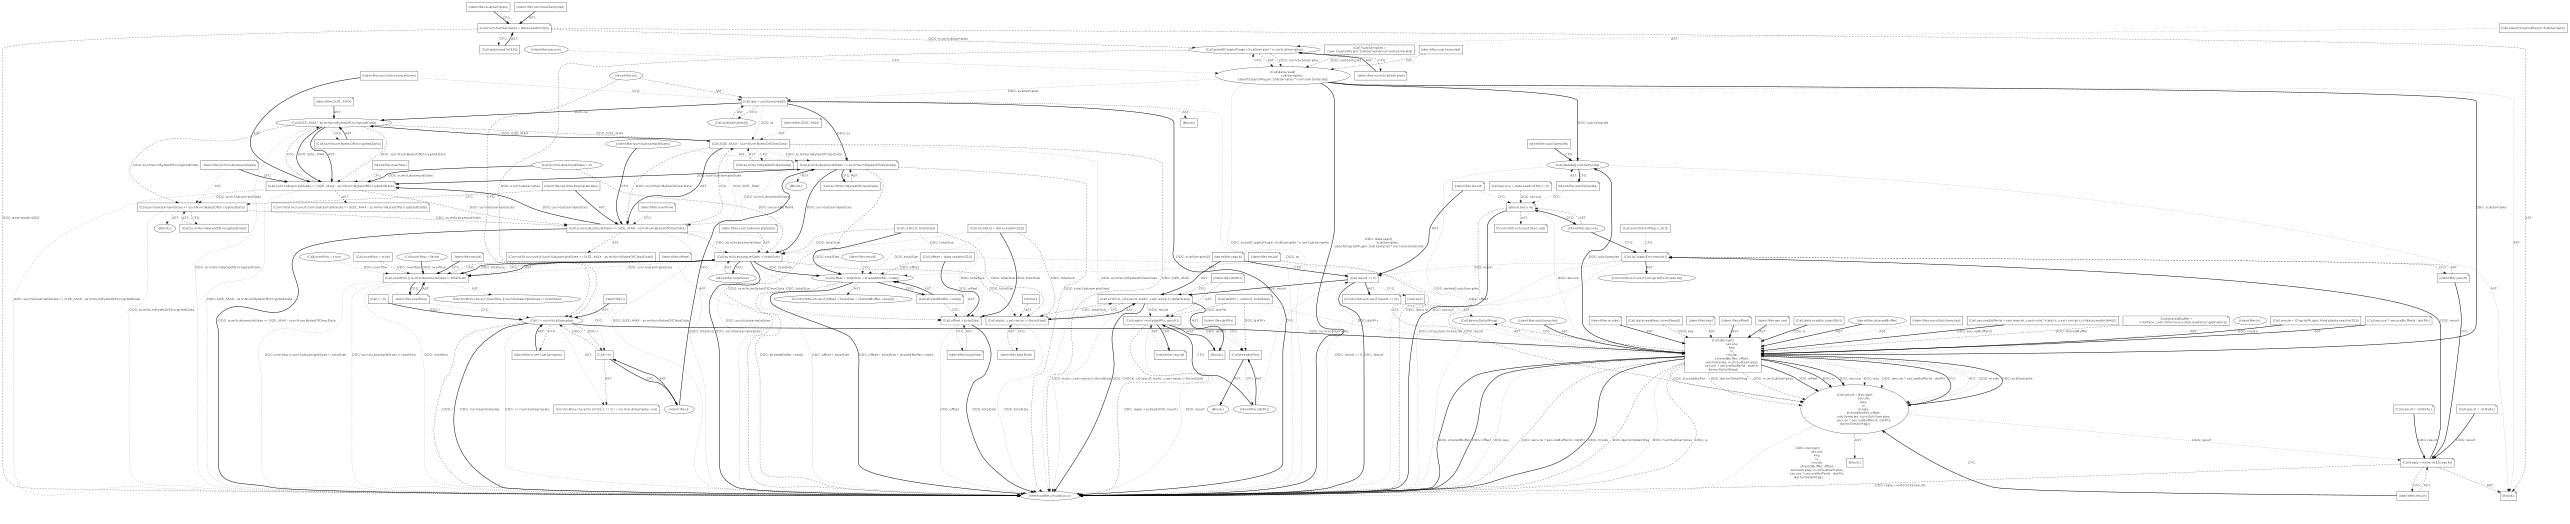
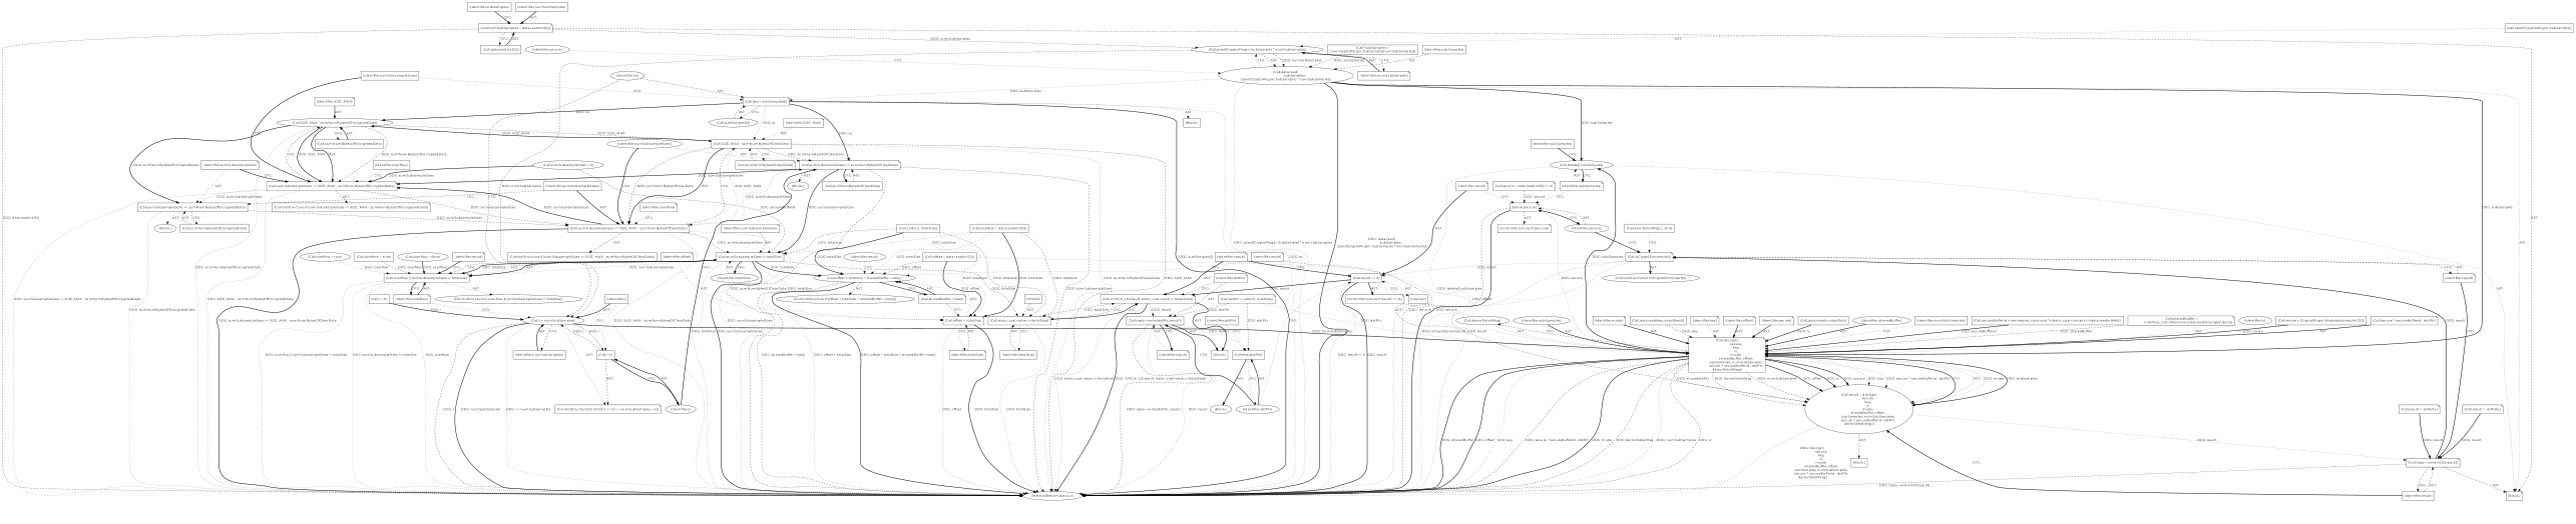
  digraph {
    fontname=Montserrat
    node [fontname=Montserrat shape=note]
    edge [fontname=Montserrat style=bold]
    n1 [label="(Call,numSubSamples = data.readInt32())"]
    n2 [label="(Call,sizeof(CryptoPlugin::SubSample) * numSubSamples)" shape=ellipse]
    n3 [label="(MethodReturn,status_t)" shape=ellipse]
    n4 [label="(Call,data.readInt32())" shape=box]
    n5 [label="(Block,)"]
    n6 [label="(Call,data.read(\n                    subSamples,\n sizeof(CryptoPlugin::SubSample) * numSubSamples))" shape=ellipse]
    n7 [label="(Call,i < numSubSamples)" shape=ellipse]
    n8 [label="(Identifier,numSubSamples)"]
    n9 [label="(Call,&ss = subSamples[i])"]
    n10 [label="(Call,decrypt(\n                    secure,\n                    key,\n                    iv,\n                    mode,\n                    sharedBuffer, offset,\n                    subSamples, numSubSamples,\n                    secure ? secureBufferId : dstPtr,\n &errorDetailMsg))"]
    n11 [label="(Call,delete[] subSamples)" shape=ellipse]
    n12 [label="(Call,++i)" shape=box]
    n13 [label="(Identifier,numSubSamples)" shape=box]
    n14 [label="(ControlStructure,for (int32_t i = 0; i < numSubSamples; ++i))"]
    n15 [label="(Call,SIZE_MAX - ss.mNumBytesOfEncryptedData)" shape=ellipse]
    n16 [label="(Call,sumSubsampleSizes += ss.mNumBytesOfClearData)"]
    n17 [label="(Call,SIZE_MAX - ss.mNumBytesOfClearData)" shape=box]
    n18 [label="(Call,subSamples[i])" shape=ellipse]
    n19 [label="(Block,)" shape=box]
    n20 [label="(Call,result = decrypt(\n                    secure,\n                    key,\n                    iv,\n                    mode,\n                    sharedBuffer, offset,\n                    subSamples, numSubSamples,\n                    secure ? secureBufferId : dstPtr,\n &errorDetailMsg))" shape=ellipse]
    n21 [label="(Block,!secure)"]
    n22 [label="(Call,&errorDetailMsg)" shape=ellipse]
    n23 [label="(Identifier,subSamples)"]
    n24 [label="(Call,sumSubsampleSizes += ss.mNumBytesOfEncryptedData)" shape=box]
    n25 [label="(Call,sumSubsampleSizes <= SIZE_MAX - ss.mNumBytesOfEncryptedData)"]
    n26 [label="(Call,ss.mNumBytesOfEncryptedData)" shape=box]
    n27 [label="(Call,sumSubsampleSizes <= SIZE_MAX - ss.mNumBytesOfClearData)"]
    n28 [label="(Block,)" shape=ellipse]
    n29 [label="(Call,ss.mNumBytesOfEncryptedData)" shape=box]
    n30 [label="(Call,sumSubsampleSizes != totalSize)"]
    n31 [label="(Call,ss.mNumBytesOfClearData)" shape=box]
    n32 [label="(Block,)" shape=ellipse]
    n33 [label="(Call,ss.mNumBytesOfClearData)"]
    n34 [label="(ControlStructure,if (sumSubsampleSizes <= SIZE_MAX - ss.mNumBytesOfEncryptedData))"]
    n35 [label="(ControlStructure,if (sumSubsampleSizes <= SIZE_MAX - ss.mNumBytesOfClearData))" shape=box]
    n36 [label="(Call,overflow || sumSubsampleSizes != totalSize)"]
    n37 [label="(Call,offset + totalSize > sharedBuffer->size())" shape=ellipse]
    n38 [label="(Call,offset + totalSize)"]
    n39 [label="(Call,static_cast<ssize_t>(totalSize))"]
    n40 [label="(Identifier,totalSize)" shape=ellipse]
    n41 [label="(Identifier,overflow)"]
    n42 [label="(ControlStructure,if (overflow || sumSubsampleSizes != totalSize))" shape=ellipse]
    n43 [label="(Call,sharedBuffer->size())"]
    n44 [label="(ControlStructure,if (offset + totalSize > sharedBuffer->size()))" shape=ellipse]
    n45 [label="(Identifier,totalSize)"]
    n46 [label="(Call,CHECK_LE(result, static_cast<ssize_t>(totalSize)))"]
    n47 [label="(Identifier,totalSize)" shape=box]
    n48 [label="(Call,reply->write(dstPtr, result))" shape=box]
    n49 [label="(Block,)" shape=box]
    n50 [label="(Call,free(dstPtr))" shape=box]
    n51 [label="(Identifier,result)"]
    n52 [label="(Identifier,dstPtr)" shape=ellipse]
    n53 [label="(Block,)" shape=ellipse]
    n54 [label="(Call,result >= 0)"]
    n55 [label="(Call,reply->writeInt32(result))"]
    n56 [label="(Block,)" shape=box]
    n57 [label="(Identifier,secure)" shape=ellipse]
    n58 [label="(ControlStructure,if (!secure))"]
    n59 [label="(Call,isCryptoError(result))"]
    n60 [label="(Identifier,result)" shape=box]
    n61 [label="(ControlStructure,if (isCryptoError(result)))" shape=ellipse]
    n62 [label="(Identifier,result)"]
    n63 [label="(ControlStructure,if (result >= 0))"]
    n64 [label="(Literal,0)" shape=box]
    n65 [label="(Identifier,i)" shape=ellipse]
    n66 [label="(Identifier,sumSubsampleSizes)" shape=ellipse]
    n67 [label="(Call,secure = data.readInt32() != 0)"]
    n68 [label="(Call,result = -EINVAL)"]
    n69 [label="(Call,errorDetailMsg.c_str())" shape=box]
    n70 [label="(Call,data.read(iv, sizeof(iv)))" shape=box]
    n71 [label="(Call,overflow = false)" shape=ellipse]
    n72 [label="(Call,dstPtr = calloc(1, totalSize))"]
    n73 [label="(Identifier,subSamples)" shape=box]
    n74 [label="(Identifier,result)"]
    n75 [label="(Identifier,sharedBuffer)" shape=ellipse]
    n76 [label="(Call,overflow = true)" shape=ellipse]
    n77 [label="(Identifier,numSubSamples)" shape=box]
    n78 [label="(Call,secureBufferId = reinterpret_cast<void *>(static_cast<uintptr_t>(data.readInt64())))" shape=box]
    n79 [label="(Identifier,subSamples)" shape=box]
    n80 [label="(Call,sharedBuffer =\n                interface_cast<IMemory>(data.readStrongBinder()))"]
    n81 [label="(Call,overflow = true)" shape=box]
    n82 [label="(Call,offset = data.readInt32())" shape=box]
    n83 [label="(Identifier,offset)"]
    n84 [label="(Identifier,SIZE_MAX)"]
    n85 [label="(Identifier,sumSubsampleSizes)" shape=box]
    n86 [label="(Identifier,dstPtr)" shape=box]
    n87 [label="(Identifier,secure)" shape=ellipse]
    n88 [label="(Call,sizeof(CryptoPlugin::SubSample))" shape=box]
    n89 [label="(Identifier,iv)" shape=ellipse]
    n90 [label="(Identifier,SIZE_MAX)"]
    n91 [label="(Identifier,ss)" shape=ellipse]
    n92 [label="(Identifier,sumSubsampleSizes)"]
    n93 [label="(Identifier,result)"]
    n94 [label="(Call,sumSubsampleSizes = 0)" shape=ellipse]
    n95 [label="(Identifier,dstPtr)"]
    n96 [label="(Call,result = -EINVAL)"]
    n97 [label="(Call,mode = (CryptoPlugin::Mode)data.readInt32())" shape=box]
    n98 [label="(Identifier,result)"]
    n99 [label="(Identifier,i)" shape=box]
    n100 [label="(Call,calloc(1, totalSize))" shape=box]
    n101 [label="(Identifier,numSubSamples)" shape=box]
    n102 [label="(Call,totalSize = data.readInt32())" shape=box]
    n103 [label="(Call,secure ? secureBufferId : dstPtr)"]
    n104 [label="(Identifier,subSamples)" shape=ellipse]
    n105 [label="(Identifier,result)"]
    n106 [label="(Identifier,mode)"]
    n107 [label="(Call,data.read(key, sizeof(key)))" shape=box]
    n108 [label="(Identifier,subSamples)" shape=box]
    n109 [label="(Identifier,overflow)"]
    n110 [label="(Identifier,sumSubsampleSizes)" shape=box]
    n111 [label="(Identifier,key)"]
    n112 [label="(Call,*subSamples =\n new CryptoPlugin::SubSample[numSubSamples])" shape=box]
    n113 [label="(Identifier,overflow)" shape=box]
    n114 [label="(Identifier,offset)"]
    n115 [label="(Identifier,secure)"]
    n116 [label="(Call,i = 0)" shape=box]
    n117 [label="(Identifier,result)" shape=ellipse]
    n118 [label="(Identifier,sumSubsampleSizes)"]
    1000413 [shape=box]
    n1 -> n2 [label="DDG: numSubSamples" style=dashed]
    n1 -> n3 [label="DDG: data.readInt32()" style=dashed]
    n1 -> n4 [label="CFG: " style=dashed]
    n1 -> n5 [label="AST: " style=dashed]
    n2 -> n6 [label="AST: " style=dashed]
    n2 -> n6 [label="DDG: numSubSamples" style=dashed]
    n2 -> n7 [label="DDG: numSubSamples" style=dashed]
    n2 -> n8 [label="CFG: " style=dashed]
    n4 -> n1 [label="AST: "]
    n6 -> n2 [label="CFG: " style=dotted]
    n6 -> n3 [label="DDG: sizeof(CryptoPlugin::SubSample) * numSubSamples" style=dotted]
    n6 -> n3 [label="DDG: data.read(\n                    subSamples,\n sizeof(CryptoPlugin::SubSample) * numSubSamples)"]
    n6 -> n5 [label="AST: " style=dotted]
    n6 -> n9 [label="DDG: subSamples" style=dotted]
    n6 -> n10 [label="DDG: subSamples"]
    n6 -> n11 [label="DDG: subSamples"]
    n7 -> n3 [label="DDG: numSubSamples"]
    n7 -> n3 [label="DDG: i < numSubSamples" style=dotted]
    n7 -> n3 [label="DDG: i" style=dashed]
    n7 -> n10 [label="DDG: numSubSamples"]
    n7 -> n12 [label="DDG: i" style=dashed]
    n7 -> n13 [label="CFG: " style=dashed]
    n7 -> n14 [label="AST: " style=dotted]
    n8 -> n2 [label="AST: "]
    n9 -> n3 [label="DDG: subSamples[i]"]
    n9 -> n3 [label="DDG: ss" style=dotted]
    n9 -> n15 [label="DDG: ss"]
    n9 -> n16 [label="DDG: ss"]
    n9 -> n17 [label="DDG: ss" style=dotted]
    n9 -> n18 [label="CFG: " style=dashed]
    n9 -> n19 [label="AST: " style=dotted]
    n10 -> n3 [label="DDG: sharedBuffer"]
    n10 -> n3 [label="DDG: offset"]
    n10 -> n3 [label="DDG: key" style=dotted]
    n10 -> n3 [label="DDG: secure ? secureBufferId : dstPtr" style=dashed]
    n10 -> n3 [label="DDG: mode"]
    n10 -> n3 [label="DDG: &errorDetailMsg" style=dashed]
    n10 -> n3 [label="DDG: numSubSamples" style=dotted]
    n10 -> n3 [label="DDG: iv" style=dashed]
    n10 -> n11 [label="DDG: subSamples"]
    n10 -> n20 [label="AST: " style=dotted]
    n10 -> n20 [label="DDG: mode" style=dotted]
    n10 -> n20 [label="DDG: subSamples"]
    n10 -> n20 [label="DDG: sharedBuffer" style=dashed]
    n10 -> n20 [label="DDG: &errorDetailMsg" style=dashed]
    n10 -> n20 [label="DDG: numSubSamples" style=dashed]
    n10 -> n20 [label="DDG: offset"]
    n10 -> n20 [label="DDG: iv"]
    n10 -> n20 [label="DDG: secure"]
    n10 -> n20 [label="DDG: key" style=dotted]
    n10 -> n20 [label="DDG: secure ? secureBufferId : dstPtr" style=dotted]
    n10 -> n21 [label="DDG: secure" style=dotted]
    n10 -> n22 [label="CFG: " style=dashed]
    n11 -> n3 [label="DDG: delete[] subSamples" style=dotted]
    n11 -> n5 [label="AST: " style=dotted]
    n11 -> n23 [label="CFG: "]
    n12 -> n7 [label="DDG: i" style=dashed]
    n12 -> n14 [label="AST: " style=dashed]
    n12 -> n65 [label="CFG: "]
    n13 -> n7 [label="AST: "]
    n15 -> n3 [label="DDG: ss.mNumBytesOfEncryptedData" style=dotted]
    n15 -> n17 [label="DDG: SIZE_MAX" style=dashed]
-   n15 -> n24 [label="DDG: ss.mNumBytesOfEncryptedData" style=dashed]
+   n15 -> n24 [label="DDG: ss.mNumBytesOfEncryptedData"]
    n15 -> n25 [label="AST: "]
    n15 -> n25 [label="DDG: SIZE_MAX"]
    n15 -> n25 [label="DDG: ss.mNumBytesOfEncryptedData" style=dashed]
    n15 -> n26 [label="CFG: " style=dotted]
    n16 -> n3 [label="DDG: ss.mNumBytesOfClearData" style=dashed]
    n16 -> n3 [label="DDG: sumSubsampleSizes" style=dashed]
    n16 -> n25 [label="DDG: sumSubsampleSizes"]
    n16 -> n30 [label="DDG: sumSubsampleSizes"]
    n16 -> n31 [label="CFG: "]
    n16 -> n32 [label="AST: " style=dashed]
    n17 -> n3 [label="DDG: SIZE_MAX" style=dashed]
    n17 -> n3 [label="DDG: ss.mNumBytesOfClearData" style=dotted]
    n17 -> n15 [label="DDG: SIZE_MAX"]
-   n17 -> n16 [label="DDG: ss.mNumBytesOfClearData" style=dotted]
+   n17 -> n16 [label="DDG: ss.mNumBytesOfClearData" style=dashed]
    n17 -> n27 [label="AST: "]
    n17 -> n27 [label="DDG: SIZE_MAX" style=dotted]
    n17 -> n27 [label="DDG: ss.mNumBytesOfClearData" style=dashed]
    n17 -> n33 [label="CFG: " style=dotted]
    n18 -> n9 [label="AST: " style=dashed]
    n20 -> n3 [label="DDG: decrypt(\n                    secure,\n                    key,\n                    iv,\n                    mode,\n                    sharedBuffer, offset,\n                    subSamples, numSubSamples,\n                    secure ? secureBufferId : dstPtr,\n &errorDetailMsg)" style=dotted]
    n20 -> n10 [label="CFG: "]
    n20 -> n55 [label="DDG: result" style=dotted]
    n20 -> n56 [label="AST: " style=dashed]
    n21 -> n3 [label="DDG: !secure" style=dashed]
    n21 -> n3 [label="DDG: secure"]
    n21 -> n57 [label="CFG: "]
    n21 -> n58 [label="AST: " style=dashed]
    n22 -> n10 [label="AST: " style=dotted]
    n23 -> n11 [label="AST: " style=dotted]
    n23 -> n21 [label="CFG: " style=dotted]
    n24 -> n3 [label="DDG: ss.mNumBytesOfEncryptedData" style=dotted]
    n24 -> n27 [label="DDG: sumSubsampleSizes" style=dashed]
    n24 -> n28 [label="AST: " style=dotted]
    n24 -> n29 [label="CFG: " style=dashed]
    n25 -> n3 [label="DDG: SIZE_MAX - ss.mNumBytesOfEncryptedData" style=dotted]
    n25 -> n3 [label="DDG: sumSubsampleSizes <= SIZE_MAX - ss.mNumBytesOfEncryptedData" style=dotted]
    n25 -> n15 [label="CFG: " style=dashed]
    n25 -> n24 [label="DDG: sumSubsampleSizes" style=dotted]
    n25 -> n27 [label="DDG: sumSubsampleSizes" style=dashed]
    n25 -> n34 [label="AST: " style=dashed]
    n26 -> n15 [label="AST: "]
    n27 -> n3 [label="DDG: sumSubsampleSizes" style=dotted]
    n27 -> n3 [label="DDG: sumSubsampleSizes <= SIZE_MAX - ss.mNumBytesOfClearData"]
    n27 -> n3 [label="DDG: SIZE_MAX - ss.mNumBytesOfClearData" style=dotted]
    n27 -> n16 [label="DDG: sumSubsampleSizes" style=dotted]
    n27 -> n17 [label="CFG: " style=dashed]
    n27 -> n25 [label="DDG: sumSubsampleSizes"]
    n27 -> n30 [label="DDG: sumSubsampleSizes" style=dashed]
    n27 -> n35 [label="AST: " style=dashed]
    n29 -> n24 [label="AST: " style=dashed]
    n30 -> n3 [label="DDG: totalSize" style=dotted]
    n30 -> n3 [label="DDG: sumSubsampleSizes"]
    n30 -> n36 [label="AST: "]
    n30 -> n36 [label="DDG: sumSubsampleSizes" style=dotted]
    n30 -> n36 [label="DDG: totalSize"]
    n30 -> n37 [label="DDG: totalSize"]
    n30 -> n38 [label="DDG: totalSize" style=dotted]
    n30 -> n39 [label="DDG: totalSize" style=dashed]
    n30 -> n40 [label="CFG: "]
    n31 -> n16 [label="AST: " style=dashed]
    n33 -> n17 [label="AST: " style=dashed]
    n36 -> n3 [label="DDG: overflow" style=dotted]
    n36 -> n3 [label="DDG: overflow || sumSubsampleSizes != totalSize" style=dotted]
    n36 -> n3 [label="DDG: sumSubsampleSizes != totalSize" style=dotted]
    n36 -> n30 [label="CFG: " style=dotted]
    n36 -> n41 [label="CFG: "]
    n36 -> n42 [label="AST: " style=dotted]
    n37 -> n3 [label="DDG: offset + totalSize" style=dotted]
    n37 -> n3 [label="DDG: offset + totalSize > sharedBuffer->size()"]
    n37 -> n3 [label="DDG: sharedBuffer->size()" style=dashed]
    n37 -> n43 [label="CFG: "]
    n37 -> n44 [label="AST: " style=dashed]
    n38 -> n3 [label="DDG: totalSize"]
    n38 -> n3 [label="DDG: offset" style=dotted]
    n38 -> n37 [label="AST: " style=dotted]
    n38 -> n45 [label="CFG: " style=dotted]
    n39 -> n3 [label="DDG: totalSize" style=dotted]
    n39 -> n46 [label="AST: "]
    n39 -> n46 [label="DDG: totalSize" style=dashed]
    n39 -> n47 [label="CFG: " style=dotted]
    n40 -> n30 [label="AST: " style=dashed]
    n41 -> n7 [label="CFG: " style=dotted]
    n41 -> n36 [label="AST: "]
    n43 -> n37 [label="AST: "]
    n43 -> n38 [label="CFG: " style=dashed]
    n45 -> n38 [label="AST: " style=dashed]
    n46 -> n3 [label="DDG: static_cast<ssize_t>(totalSize)" style=dotted]
    n46 -> n3 [label="DDG: CHECK_LE(result, static_cast<ssize_t>(totalSize))"]
    n46 -> n39 [label="CFG: " style=dashed]
    n46 -> n48 [label="DDG: result" style=dashed]
    n46 -> n49 [label="AST: "]
    n47 -> n39 [label="AST: " style=dashed]
    n48 -> n3 [label="DDG: reply->write(dstPtr, result)" style=dashed]
    n48 -> n3 [label="DDG: result" style=dotted]
    n48 -> n49 [label="AST: "]
    n48 -> n50 [label="DDG: dstPtr" style=dotted]
    n48 -> n51 [label="CFG: "]
    n50 -> n52 [label="CFG: " style=dotted]
    n50 -> n53 [label="AST: "]
    n51 -> n48 [label="AST: " style=dotted]
    n52 -> n48 [label="CFG: "]
    n52 -> n50 [label="AST: "]
    n52 -> n54 [label="CFG: " style=dotted]
    n54 -> n3 [label="DDG: result"]
    n54 -> n3 [label="DDG: result >= 0" style=dotted]
    n54 -> n46 [label="DDG: result"]
    n54 -> n63 [label="AST: "]
    n54 -> n64 [label="CFG: " style=dotted]
    n55 -> n3 [label="DDG: reply->writeInt32(result)" style=dashed]
    n55 -> n5 [label="AST: " style=dashed]
    n55 -> n59 [label="DDG: result"]
    n55 -> n60 [label="CFG: " style=dashed]
    n57 -> n21 [label="AST: " style=dashed]
    n57 -> n59 [label="CFG: "]
    n59 -> n3 [label="DDG: isCryptoError(result)" style=dotted]
    n59 -> n3 [label="DDG: result" style=dotted]
    n59 -> n54 [label="SIZE: result" style=dotted]
    n59 -> n61 [label="AST: "]
    n59 -> n62 [label="CFG: " style=dashed]
    n60 -> n20 [label="CFG: "]
    n60 -> n55 [label="AST: " style=dashed]
    n62 -> n55 [label="CFG: "]
    n62 -> n59 [label="AST: " style=dashed]
-   n64 -> n22 [label="AST: " style=dotted]
+   n64 -> n54 [label="AST: " style=dotted]
    n65 -> n12 [label="AST: "]
    n65 -> n16 [label="CFG: "]
    n66 -> n16 [label="AST: " style=dotted]
    n66 -> n27 [label="CFG: "]
    n67 -> n21 [label="DDG: secure" style=dashed]
    n68 -> n55 [label="DDG: result"]
    n69 -> n59 [label="CFG: " style=dotted]
    n70 -> n10 [label="DDG: iv"]
    n71 -> n36 [label="DDG: overflow"]
    n72 -> n10 [label="DDG: dstPtr" style=dotted]
    n72 -> n48 [label="DDG: dstPtr" style=dashed]
    n72 -> n50 [label="DDG: dstPtr" style=dashed]
    n73 -> n1 [label="CFG: "]
    n74 -> n36 [label="CFG: "]
    n75 -> n10 [label="AST: "]
    n76 -> n36 [label="DDG: overflow" style=dotted]
    n77 -> n10 [label="AST: " style=dotted]
    n78 -> n10 [label="DDG: secureBufferId"]
    n79 -> n6 [label="AST: " style=dashed]
    n80 -> n10 [label="DDG: sharedBuffer" style=dashed]
    n81 -> n36 [label="DDG: overflow" style=dashed]
    n82 -> n10 [label="DDG: offset" style=dotted]
    n82 -> n37 [label="DDG: offset" style=dashed]
    n82 -> n38 [label="DDG: offset"]
    n83 -> n36 [label="CFG: " style=dashed]
    n83 -> n38 [label="AST: " style=dotted]
    n84 -> n15 [label="AST: "]
    n85 -> n9 [label="CFG: " style=dotted]
    n85 -> n25 [label="AST: "]
    n86 -> n50 [label="CFG: " style=dotted]
    n87 -> n6 [label="CFG: " style=dotted]
    n88 -> n2 [label="AST: " style=dotted]
    n89 -> n10 [label="AST: " style=dotted]
    n90 -> n17 [label="AST: " style=dotted]
    n91 -> n7 [label="CFG: " style=dashed]
    n91 -> n9 [label="AST: " style=dashed]
    n92 -> n24 [label="AST: " style=dotted]
    n92 -> n25 [label="CFG: "]
    n93 -> n21 [label="CFG: " style=dotted]
    n93 -> n54 [label="AST: "]
    n94 -> n25 [label="DDG: sumSubsampleSizes"]
    n94 -> n30 [label="DDG: secureBufferId" style=dashed]
    n95 -> n46 [label="CFG: " style=dashed]
    n95 -> n48 [label="AST: " style=dashed]
    n96 -> n55 [label="DDG: result"]
    n97 -> n10 [label="DDG: mode"]
    n98 -> n46 [label="AST: "]
    n98 -> n54 [label="CFG: "]
    n99 -> n7 [label="AST: "]
    n99 -> n12 [label="CFG: " style=dotted]
    n100 -> n30 [label="DDG: totalSize" style=dashed]
    n100 -> n37 [label="DDG: totalSize"]
    n100 -> n38 [label="DDG: totalSize" style=dotted]
    n100 -> n39 [label="DDG: totalSize" style=dashed]
    n101 -> n1 [label="AST: "]
    n102 -> n30 [label="DDG: totalSize" style=dotted]
    n102 -> n37 [label="DDG: totalSize" style=dotted]
    n102 -> n38 [label="DDG: totalSize"]
    n102 -> n39 [label="DDG: totalSize" style=dashed]
    n103 -> n10 [label="AST: "]
    n104 -> n10 [label="AST: "]
    n105 -> n20 [label="AST: " style=dashed]
    n105 -> n37 [label="CFG: " style=dotted]
    n106 -> n10 [label="AST: "]
    n107 -> n10 [label="DDG: key" style=dashed]
    n108 -> n11 [label="CFG: "]
    n109 -> n27 [label="CFG: " style=dotted]
    n110 -> n24 [label="CFG: " style=dashed]
    n110 -> n27 [label="AST: "]
    n111 -> n10 [label="AST: " style=dotted]
    n112 -> n6 [label="DDG: subSamples" style=dashed]
    n113 -> n25 [label="CFG: " style=dotted]
    n114 -> n10 [label="AST: "]
    n115 -> n10 [label="AST: "]
    n116 -> n7 [label="DDG: i"]
    n117 -> n37 [label="CFG: " style=dotted]
    n118 -> n30 [label="AST: " style=dashed]
    1000413 -> n39 [label="AST: " style=dashed]
  }
